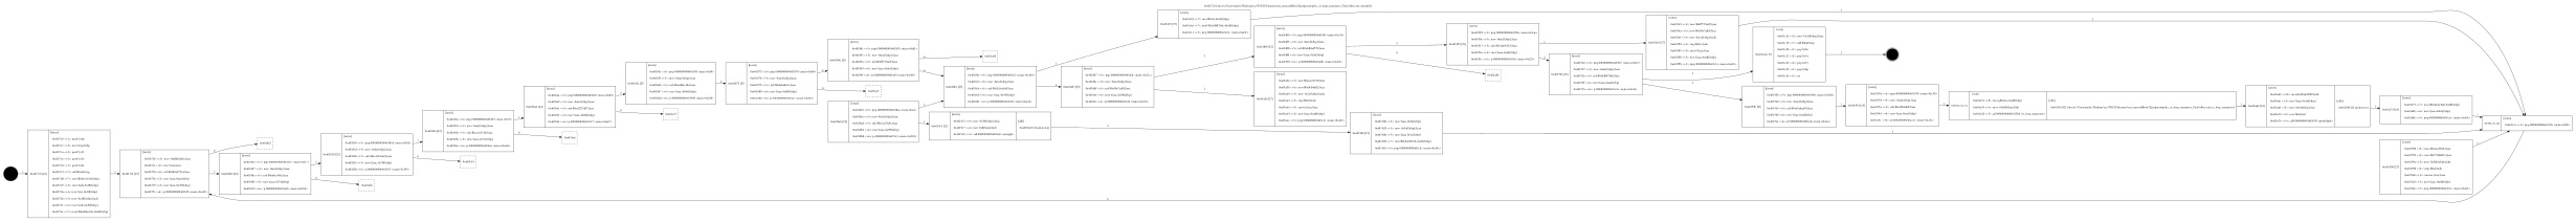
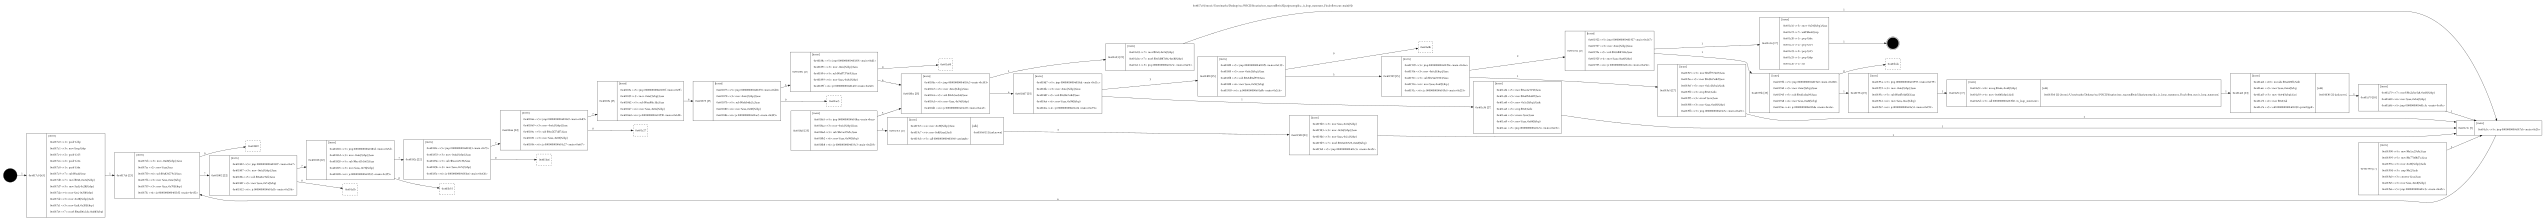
  digraph {
    fontname="EB Garamond"
    label="0x4017c0 (/mnt/c/Users/mathe/Desktop/tcc/POCII/binaries/extr_reactosdllwin32jscriptcompile.c_is_loop_statement_Final-ollvm.out::main(0))"
    labelloc=t
    rankdir=LR
    node [fontname="EB Garamond" shape=record]
    edge [fontname="EB Garamond"]
    Entry [fillcolor=black height=0.3 shape=circle style=filled width=0.3]
    n2 [label="{\n     0x4017c0 [43]\l\n     | [instrs]\l\n     &nbsp;&nbsp;0x4017c0 \<+1\>: push %rbp\l\n     &nbsp;&nbsp;0x4017c1 \<+3\>: mov %rsp,%rbp\l\n     &nbsp;&nbsp;0x4017c4 \<+2\>: push %r15\l\n     &nbsp;&nbsp;0x4017c6 \<+2\>: push %r14\l\n     &nbsp;&nbsp;0x4017c8 \<+1\>: push %rbx\l\n     &nbsp;&nbsp;0x4017c9 \<+7\>: sub $0xa8,%rsp\l\n     &nbsp;&nbsp;0x4017d0 \<+7\>: movl $0x0,-0x24(%rbp)\l\n     &nbsp;&nbsp;0x4017d7 \<+3\>: mov %edi,-0x28(%rbp)\l\n     &nbsp;&nbsp;0x4017da \<+4\>: mov %rsi,-0x30(%rbp)\l\n     &nbsp;&nbsp;0x4017de \<+3\>: mov -0x28(%rbp),%edi\l\n     &nbsp;&nbsp;0x4017e1 \<+3\>: mov %edi,-0x20(%rbp)\l\n     &nbsp;&nbsp;0x4017e4 \<+7\>: movl $0xed06c1de,-0x68(%rbp)\l\n  }"]
    n3 [label="{\n     0x4017eb [23]\l\n     | [instrs]\l\n     &nbsp;&nbsp;0x4017eb \<+3\>: mov -0x68(%rbp),%eax\l\n     &nbsp;&nbsp;0x4017ee \<+2\>: mov %eax,%ecx\l\n     &nbsp;&nbsp;0x4017f0 \<+6\>: sub $0x824279e3,%ecx\l\n     &nbsp;&nbsp;0x4017f6 \<+3\>: mov %eax,-0x6c(%rbp)\l\n     &nbsp;&nbsp;0x4017f9 \<+3\>: mov %ecx,-0x70(%rbp)\l\n     &nbsp;&nbsp;0x4017fc \<+6\>: je 0000000000401bf2 \<main+0x432\>\l\n  }"]
    n4 [label="{\n     0x401bf2\l\n  }" style=dashed]
    n5 [label="{\n     0x401802 [22]\l\n     | [instrs]\l\n     &nbsp;&nbsp;0x401802 \<+5\>: jmp 0000000000401807 \<main+0x47\>\l\n     &nbsp;&nbsp;0x401807 \<+3\>: mov -0x6c(%rbp),%eax\l\n     &nbsp;&nbsp;0x40180a \<+5\>: sub $0xa0ec94fe,%eax\l\n     &nbsp;&nbsp;0x40180f \<+3\>: mov %eax,-0x74(%rbp)\l\n     &nbsp;&nbsp;0x401812 \<+6\>: je 0000000000401a1b \<main+0x25b\>\l\n  }"]
    n6 [label="{\n     0x401a1b\l\n  }" style=dashed]
    n7 [label="{\n     0x401818 [22]\l\n     | [instrs]\l\n     &nbsp;&nbsp;0x401818 \<+5\>: jmp 000000000040181d \<main+0x5d\>\l\n     &nbsp;&nbsp;0x40181d \<+3\>: mov -0x6c(%rbp),%eax\l\n     &nbsp;&nbsp;0x401820 \<+5\>: sub $0xc41b1663,%eax\l\n     &nbsp;&nbsp;0x401825 \<+3\>: mov %eax,-0x78(%rbp)\l\n     &nbsp;&nbsp;0x401828 \<+6\>: je 0000000000401b55 \<main+0x395\>\l\n  }"]
    n8 [label="{\n     0x401b55\l\n  }" style=dashed]
    n9 [label="{\n     0x40182e [22]\l\n     | [instrs]\l\n     &nbsp;&nbsp;0x40182e \<+5\>: jmp 0000000000401833 \<main+0x73\>\l\n     &nbsp;&nbsp;0x401833 \<+3\>: mov -0x6c(%rbp),%eax\l\n     &nbsp;&nbsp;0x401836 \<+5\>: sub $0xcc6e5158,%eax\l\n     &nbsp;&nbsp;0x40183b \<+3\>: mov %eax,-0x7c(%rbp)\l\n     &nbsp;&nbsp;0x40183e \<+6\>: je 0000000000401be6 \<main+0x426\>\l\n  }"]
    Exit [fillcolor=black height=0.3 peripheries=2 shape=circle style=filled width=0.3]
    n11 [label="{\n     0x401be6\l\n  }" style=dashed]
    n12 [label="{\n     0x401844 [22]\l\n     | [instrs]\l\n     &nbsp;&nbsp;0x401844 \<+5\>: jmp 0000000000401849 \<main+0x89\>\l\n     &nbsp;&nbsp;0x401849 \<+3\>: mov -0x6c(%rbp),%eax\l\n     &nbsp;&nbsp;0x40184c \<+5\>: sub $0xe2f27dd7,%eax\l\n     &nbsp;&nbsp;0x401851 \<+3\>: mov %eax,-0x80(%rbp)\l\n     &nbsp;&nbsp;0x401854 \<+6\>: je 0000000000401c27 \<main+0x467\>\l\n  }"]
    n13 [label="{\n     0x401a79 [18]\l\n     | [instrs]\l\n     &nbsp;&nbsp;0x401a79 \<+7\>: movl $0x2a5ee5a8,-0x68(%rbp)\l\n     &nbsp;&nbsp;0x401a80 \<+6\>: mov %eax,-0xb4(%rbp)\l\n     &nbsp;&nbsp;0x401a86 \<+5\>: jmp 0000000000401c5c \<main+0x49c\>\l\n  }"]
    n14 [label="{\n     0x401c5c [5]\l\n     | [instrs]\l\n     &nbsp;&nbsp;0x401c5c \<+5\>: jmp 00000000004017eb \<main+0x2b\>\l\n  }"]
    n15 [label="{\n     0x401c27\l\n  }" style=dashed]
    n16 [label="{\n     0x40185a [25]\l\n     | [instrs]\l\n     &nbsp;&nbsp;0x40185a \<+5\>: jmp 000000000040185f \<main+0x9f\>\l\n     &nbsp;&nbsp;0x40185f \<+3\>: mov -0x6c(%rbp),%eax\l\n     &nbsp;&nbsp;0x401862 \<+5\>: sub $0xed06c1de,%eax\l\n     &nbsp;&nbsp;0x401867 \<+6\>: mov %eax,-0x84(%rbp)\l\n     &nbsp;&nbsp;0x40186d \<+6\>: je 0000000000401990 \<main+0x1d0\>\l\n  }"]
    n17 [label="{\n     0x401a62 [23]\l\n     | [instrs]\l\n     &nbsp;&nbsp;0x401a62 \<+10\>: movabs $0x4020f2,%rdi\l\n     &nbsp;&nbsp;0x401a6c \<+3\>: mov %eax,-0x44(%rbp)\l\n     &nbsp;&nbsp;0x401a6f \<+3\>: mov -0x44(%rbp),%esi\l\n     &nbsp;&nbsp;0x401a72 \<+2\>: mov $0x0,%al\l\n     &nbsp;&nbsp;0x401a74 \<+5\>: call 0000000000401030 \<printf@plt\>\l\n     | [calls]\l\n     &nbsp;&nbsp;0x401030 \{1\} (unknown)\l\n  }"]
    n18 [label="{\n     0x401873 [25]\l\n     | [instrs]\l\n     &nbsp;&nbsp;0x401873 \<+5\>: jmp 0000000000401878 \<main+0xb8\>\l\n     &nbsp;&nbsp;0x401878 \<+3\>: mov -0x6c(%rbp),%eax\l\n     &nbsp;&nbsp;0x40187b \<+5\>: sub $0xfab4da2c,%eax\l\n     &nbsp;&nbsp;0x401880 \<+6\>: mov %eax,-0x88(%rbp)\l\n     &nbsp;&nbsp;0x401886 \<+6\>: je 0000000000401ac5 \<main+0x305\>\l\n  }"]
    n19 [label="{\n     0x401990 [27]\l\n     | [instrs]\l\n     &nbsp;&nbsp;0x401990 \<+5\>: mov $0x1ac29a9e,%eax\l\n     &nbsp;&nbsp;0x401995 \<+5\>: mov $0x770d8d7c,%ecx\l\n     &nbsp;&nbsp;0x40199a \<+3\>: mov -0x20(%rbp),%edx\l\n     &nbsp;&nbsp;0x40199d \<+3\>: cmp $0x2,%edx\l\n     &nbsp;&nbsp;0x4019a0 \<+3\>: cmovne %ecx,%eax\l\n     &nbsp;&nbsp;0x4019a3 \<+3\>: mov %eax,-0x68(%rbp)\l\n     &nbsp;&nbsp;0x4019a6 \<+5\>: jmp 0000000000401c5c \<main+0x49c\>\l\n  }"]
    n20 [label="{\n     0x401ac5\l\n  }" style=dashed]
    n21 [label="{\n     0x40188c [25]\l\n     | [instrs]\l\n     &nbsp;&nbsp;0x40188c \<+5\>: jmp 0000000000401891 \<main+0xd1\>\l\n     &nbsp;&nbsp;0x401891 \<+3\>: mov -0x6c(%rbp),%eax\l\n     &nbsp;&nbsp;0x401894 \<+5\>: sub $0xff737669,%eax\l\n     &nbsp;&nbsp;0x401899 \<+6\>: mov %eax,-0x8c(%rbp)\l\n     &nbsp;&nbsp;0x40189f \<+6\>: je 0000000000401a00 \<main+0x240\>\l\n  }"]
    n22 [label="{\n     0x401a51 [17]\l\n     | [instrs]\l\n     &nbsp;&nbsp;0x401a51 \<+8\>: movq $0x64,-0x40(%rbp)\l\n     &nbsp;&nbsp;0x401a59 \<+4\>: mov -0x40(%rbp),%rdi\l\n     &nbsp;&nbsp;0x401a5d \<+5\>: call 00000000004015b0 \<is_loop_statement\>\l\n     | [calls]\l\n     &nbsp;&nbsp;0x4015b0 \{1\} (/mnt/c/Users/mathe/Desktop/tcc/POCII/binaries/extr_reactosdllwin32jscriptcompile.c_is_loop_statement_Final-ollvm.out::is_loop_statement)\l\n  }"]
    n23 [label="{\n     0x401a00\l\n  }" style=dashed]
    n24 [label="{\n     0x4018be [25]\l\n     | [instrs]\l\n     &nbsp;&nbsp;0x4018be \<+5\>: jmp 00000000004018c3 \<main+0x103\>\l\n     &nbsp;&nbsp;0x4018c3 \<+3\>: mov -0x6c(%rbp),%eax\l\n     &nbsp;&nbsp;0x4018c6 \<+5\>: sub $0x2a5ee5a8,%eax\l\n     &nbsp;&nbsp;0x4018cb \<+6\>: mov %eax,-0x94(%rbp)\l\n     &nbsp;&nbsp;0x4018d1 \<+6\>: je 0000000000401c03 \<main+0x443\>\l\n  }"]
    n25 [label="{\n     0x401954 [25]\l\n     | [instrs]\l\n     &nbsp;&nbsp;0x401954 \<+5\>: jmp 0000000000401959 \<main+0x199\>\l\n     &nbsp;&nbsp;0x401959 \<+3\>: mov -0x6c(%rbp),%eax\l\n     &nbsp;&nbsp;0x40195c \<+5\>: sub $0x6fb0a82f,%eax\l\n     &nbsp;&nbsp;0x401961 \<+6\>: mov %eax,-0xac(%rbp)\l\n     &nbsp;&nbsp;0x401967 \<+6\>: je 0000000000401a51 \<main+0x291\>\l\n  }"]
    n26 [label="{\n     0x4018a5 [25]\l\n     | [instrs]\l\n     &nbsp;&nbsp;0x4018a5 \<+5\>: jmp 00000000004018aa \<main+0xea\>\l\n     &nbsp;&nbsp;0x4018aa \<+3\>: mov -0x6c(%rbp),%eax\l\n     &nbsp;&nbsp;0x4018ad \<+5\>: sub $0x1ac29a9e,%eax\l\n     &nbsp;&nbsp;0x4018b2 \<+6\>: mov %eax,-0x90(%rbp)\l\n     &nbsp;&nbsp;0x4018b8 \<+6\>: je 00000000004019c3 \<main+0x203\>\l\n  }"]
    n27 [label="{\n     0x4019c3 [13]\l\n     | [instrs]\l\n     &nbsp;&nbsp;0x4019c3 \<+4\>: mov -0x30(%rbp),%rax\l\n     &nbsp;&nbsp;0x4019c7 \<+4\>: mov 0x8(%rax),%rdi\l\n     &nbsp;&nbsp;0x4019cb \<+5\>: call 0000000000401040 \<atoi@plt\>\l\n     | [calls]\l\n     &nbsp;&nbsp;0x401040 \{1\} (unknown)\l\n  }"]
+   n28 [label="{\n     0x401bda\l\n  }" style=dashed]
    n29 [label="{\n     0x4019d0 [21]\l\n     | [instrs]\l\n     &nbsp;&nbsp;0x4019d0 \<+3\>: mov %eax,-0x34(%rbp)\l\n     &nbsp;&nbsp;0x4019d3 \<+3\>: mov -0x34(%rbp),%eax\l\n     &nbsp;&nbsp;0x4019d6 \<+3\>: mov %eax,-0x1c(%rbp)\l\n     &nbsp;&nbsp;0x4019d9 \<+7\>: movl $0x5a69e523,-0x68(%rbp)\l\n     &nbsp;&nbsp;0x4019e0 \<+5\>: jmp 0000000000401c5c \<main+0x49c\>\l\n  }"]
    n30 [label="{\n     0x401c03 [19]\l\n     | [instrs]\l\n     &nbsp;&nbsp;0x401c03 \<+7\>: movl $0x0,-0x24(%rbp)\l\n     &nbsp;&nbsp;0x401c0a \<+7\>: movl $0x5d887e86,-0x68(%rbp)\l\n     &nbsp;&nbsp;0x401c11 \<+5\>: jmp 0000000000401c5c \<main+0x49c\>\l\n  }"]
    n31 [label="{\n     0x4018d7 [25]\l\n     | [instrs]\l\n     &nbsp;&nbsp;0x4018d7 \<+5\>: jmp 00000000004018dc \<main+0x11c\>\l\n     &nbsp;&nbsp;0x4018dc \<+3\>: mov -0x6c(%rbp),%eax\l\n     &nbsp;&nbsp;0x4018df \<+5\>: sub $0x38a7ed6f,%eax\l\n     &nbsp;&nbsp;0x4018e4 \<+6\>: mov %eax,-0x98(%rbp)\l\n     &nbsp;&nbsp;0x4018ea \<+6\>: je 0000000000401a36 \<main+0x276\>\l\n  }"]
    n32 [label="{\n     0x40193b [25]\l\n     | [instrs]\l\n     &nbsp;&nbsp;0x40193b \<+5\>: jmp 0000000000401940 \<main+0x180\>\l\n     &nbsp;&nbsp;0x401940 \<+3\>: mov -0x6c(%rbp),%eax\l\n     &nbsp;&nbsp;0x401943 \<+5\>: sub $0x61edea09,%eax\l\n     &nbsp;&nbsp;0x401948 \<+6\>: mov %eax,-0xa8(%rbp)\l\n     &nbsp;&nbsp;0x40194e \<+6\>: je 0000000000401bda \<main+0x41a\>\l\n  }"]
    n33 [label="{\n     0x401a36 [27]\l\n     | [instrs]\l\n     &nbsp;&nbsp;0x401a36 \<+5\>: mov $0xcc6e5158,%eax\l\n     &nbsp;&nbsp;0x401a3b \<+5\>: mov $0x6fb0a82f,%ecx\l\n     &nbsp;&nbsp;0x401a40 \<+3\>: mov -0x1c(%rbp),%edx\l\n     &nbsp;&nbsp;0x401a43 \<+3\>: cmp $0x0,%edx\l\n     &nbsp;&nbsp;0x401a46 \<+3\>: cmove %ecx,%eax\l\n     &nbsp;&nbsp;0x401a49 \<+3\>: mov %eax,-0x68(%rbp)\l\n     &nbsp;&nbsp;0x401a4c \<+5\>: jmp 0000000000401c5c \<main+0x49c\>\l\n  }"]
    n34 [label="{\n     0x4018f0 [25]\l\n     | [instrs]\l\n     &nbsp;&nbsp;0x4018f0 \<+5\>: jmp 00000000004018f5 \<main+0x135\>\l\n     &nbsp;&nbsp;0x4018f5 \<+3\>: mov -0x6c(%rbp),%eax\l\n     &nbsp;&nbsp;0x4018f8 \<+5\>: sub $0x3d06d978,%eax\l\n     &nbsp;&nbsp;0x4018fd \<+6\>: mov %eax,-0x9c(%rbp)\l\n     &nbsp;&nbsp;0x401903 \<+6\>: je 0000000000401a8b \<main+0x2cb\>\l\n  }"]
    n35 [label="{\n     0x401c16 [17]\l\n     | [instrs]\l\n     &nbsp;&nbsp;0x401c16 \<+3\>: mov -0x24(%rbp),%eax\l\n     &nbsp;&nbsp;0x401c19 \<+7\>: add $0xa8,%rsp\l\n     &nbsp;&nbsp;0x401c20 \<+1\>: pop %rbx\l\n     &nbsp;&nbsp;0x401c21 \<+2\>: pop %r14\l\n     &nbsp;&nbsp;0x401c23 \<+2\>: pop %r15\l\n     &nbsp;&nbsp;0x401c25 \<+1\>: pop %rbp\l\n     &nbsp;&nbsp;0x401c26 \<+1\>: ret\l\n  }"]
    n36 [label="{\n     0x401a8b\l\n  }" style=dashed]
    n37 [label="{\n     0x401909 [25]\l\n     | [instrs]\l\n     &nbsp;&nbsp;0x401909 \<+5\>: jmp 000000000040190e \<main+0x14e\>\l\n     &nbsp;&nbsp;0x40190e \<+3\>: mov -0x6c(%rbp),%eax\l\n     &nbsp;&nbsp;0x401911 \<+5\>: sub $0x5a69e523,%eax\l\n     &nbsp;&nbsp;0x401916 \<+6\>: mov %eax,-0xa0(%rbp)\l\n     &nbsp;&nbsp;0x40191c \<+6\>: je 00000000004019e5 \<main+0x225\>\l\n  }"]
    n38 [label="{\n     0x401922 [25]\l\n     | [instrs]\l\n     &nbsp;&nbsp;0x401922 \<+5\>: jmp 0000000000401927 \<main+0x167\>\l\n     &nbsp;&nbsp;0x401927 \<+3\>: mov -0x6c(%rbp),%eax\l\n     &nbsp;&nbsp;0x40192a \<+5\>: sub $0x5d887e86,%eax\l\n     &nbsp;&nbsp;0x40192f \<+6\>: mov %eax,-0xa4(%rbp)\l\n     &nbsp;&nbsp;0x401935 \<+6\>: je 0000000000401c16 \<main+0x456\>\l\n  }"]
    n39 [label="{\n     0x4019e5 [27]\l\n     | [instrs]\l\n     &nbsp;&nbsp;0x4019e5 \<+5\>: mov $0xff737669,%eax\l\n     &nbsp;&nbsp;0x4019ea \<+5\>: mov $0x38a7ed6f,%ecx\l\n     &nbsp;&nbsp;0x4019ef \<+3\>: mov -0x1c(%rbp),%edx\l\n     &nbsp;&nbsp;0x4019f2 \<+3\>: cmp $0x1,%edx\l\n     &nbsp;&nbsp;0x4019f5 \<+3\>: cmovl %ecx,%eax\l\n     &nbsp;&nbsp;0x4019f8 \<+3\>: mov %eax,-0x68(%rbp)\l\n     &nbsp;&nbsp;0x4019fb \<+5\>: jmp 0000000000401c5c \<main+0x49c\>\l\n  }"]
    Entry -> n2 [label=" 1"]
    n2 -> n3 [label=" 1"]
    n3 -> n4 [label=" 0"]
    n3 -> n5 [label=" 7"]
    n5 -> n6 [label=" 0"]
    n5 -> n7 [label=" 7"]
    n7 -> n8 [label=" 0"]
    n7 -> n9 [label=" 7"]
    n9 -> n11 [label=" 0"]
    n9 -> n12 [label=" 7"]
    n12 -> n15 [label=" 0"]
    n12 -> n16 [label=" 7"]
    n13 -> n14 [label=" 1"]
    n14 -> n3 [label=" 6"]
    n16 -> n18 [label=" 6"]
    n17 -> n13 [label=" 1"]
    n18 -> n20 [label=" 0"]
    n18 -> n21 [label=" 6"]
    n19 -> n14 [label=" 1"]
    n21 -> n23 [label=" 0"]
    n21 -> n24 [label=" 6"]
    n22 -> n17 [label=" 1"]
    n24 -> n30 [label=" 1"]
    n24 -> n31 [label=" 4"]
    n25 -> n22 [label=" 1"]
    n26 -> n24 [label=" 5"]
    n26 -> n27 [label=" 1"]
    n27 -> n29 [label=" 3"]
    n29 -> n14 [label=" 1"]
    n30 -> n14 [label=" 1"]
    n31 -> n33 [label=" 1"]
    n31 -> n34 [label=" 3"]
    n32 -> n25 [label=" 1"]
+   n32 -> n28 [label=" 0"]
+   n33 -> n14 [label=" 1"]
    n34 -> n36 [label=" 0"]
    n34 -> n37 [label=" 3"]
    n35 -> Exit [label=" 1"]
    n37 -> n38 [label=" 2"]
    n37 -> n39 [label=" 1"]
    n38 -> n32 [label=" 1"]
    n38 -> n35 [label=" 1"]
    n39 -> n14 [label=" 1"]
  }
